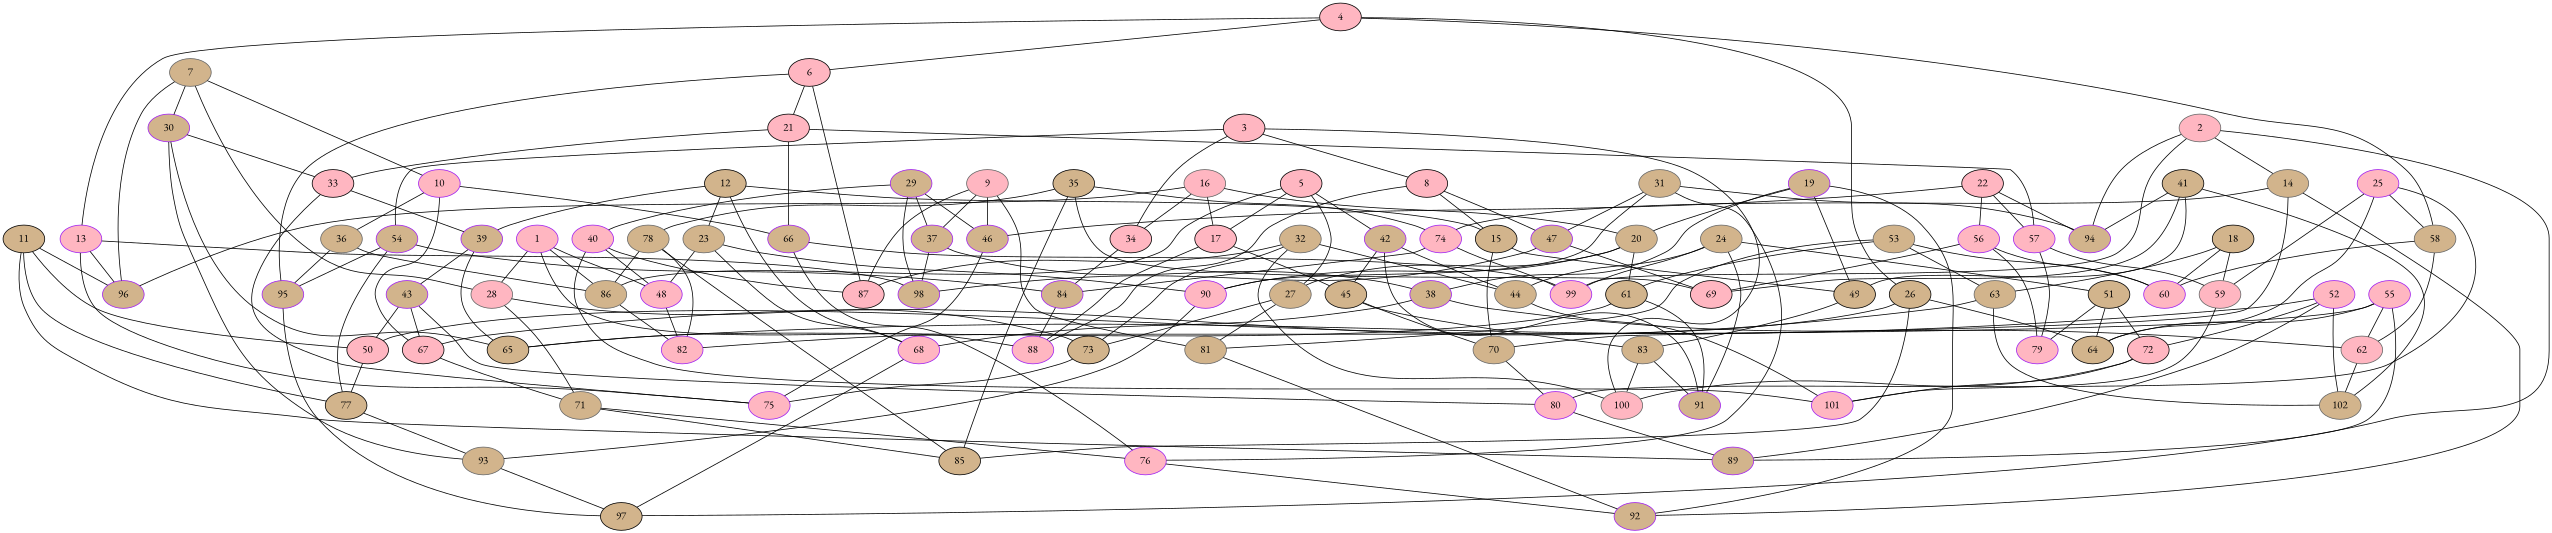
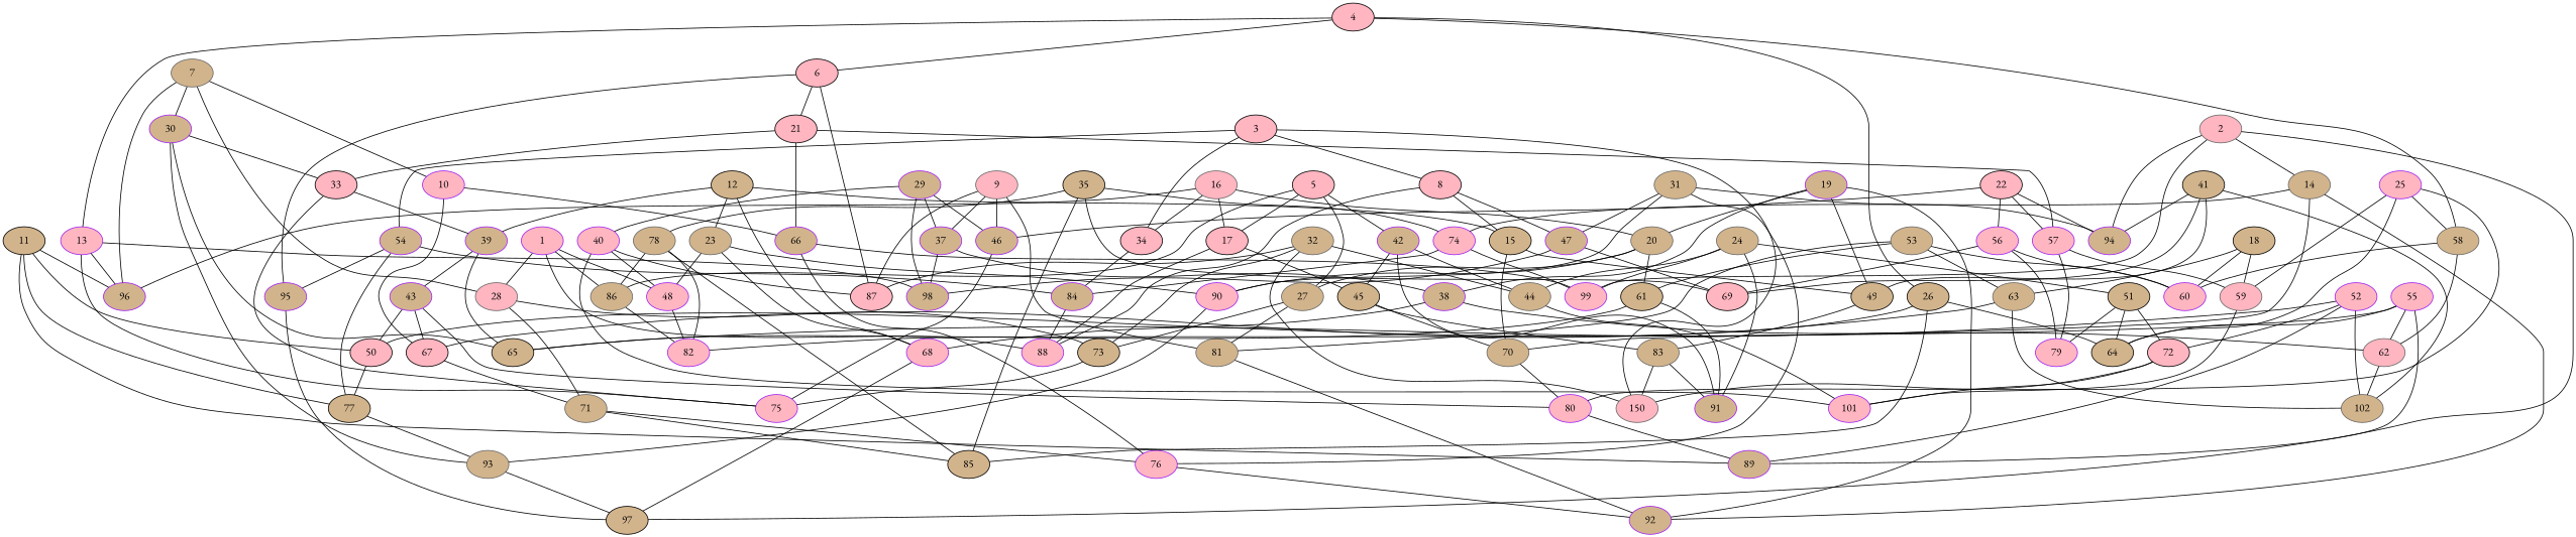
  graph {
    fontname="EB Garamond"
    node [color=purple fillcolor=tan fontname="EB Garamond" style=filled]
    edge [fontname="EB Garamond"]
    1 [fillcolor=lightpink]
    28 [color=gray40 fillcolor=lightpink]
    48 [fillcolor=lightpink]
    86 [color=gray40]
    88 [fillcolor=lightpink]
    73 [color=black]
    71 [color=gray40]
    82 [fillcolor=lightpink]
    2 [color=gray40 fillcolor=lightpink]
    14 [color=gray40]
    94
    97 [color=black]
    99 [fillcolor=lightpink]
    70 [color=gray40]
    74 [fillcolor=lightpink]
    92
    3 [color=black fillcolor=lightpink]
    8 [color=black fillcolor=lightpink]
    34 [color=black fillcolor=lightpink]
    54
-   100 [color=gray40 fillcolor=lightpink]
+   100 [color=gray40 fillcolor=lightpink label=150]
    15 [color=black]
    47
    84
    95
    77 [color=black]
    4 [color=black fillcolor=lightpink]
    6 [color=black fillcolor=lightpink]
    13 [fillcolor=lightpink]
    26 [color=black]
    58 [color=gray40]
    21 [color=black fillcolor=lightpink]
    87 [color=black fillcolor=lightpink]
    96
    75 [fillcolor=lightpink]
    98
    50 [color=black fillcolor=lightpink]
    64 [color=black]
    85 [color=black]
    60 [fillcolor=lightpink]
    62 [color=gray40 fillcolor=lightpink]
    5 [color=black fillcolor=lightpink]
    17 [color=black fillcolor=lightpink]
    27 [color=gray40]
    42
    45 [color=black]
    81 [color=gray40]
    44 [color=gray40]
    91
    66
    33 [color=black fillcolor=lightpink]
    57 [fillcolor=lightpink]
    7 [color=gray40]
    10 [fillcolor=lightpink]
    30
-   36 [color=gray40]
    67 [color=black fillcolor=lightpink]
    65 [color=black]
    93 [color=gray40]
    49 [color=black]
    69 [color=black fillcolor=lightpink]
    9 [color=gray40 fillcolor=lightpink]
    37
    46
    38
    76 [fillcolor=lightpink]
    11 [color=black]
    89
    12 [color=black]
    23 [color=gray40]
    39
    68 [fillcolor=lightpink]
    90 [fillcolor=lightpink]
    43
    80 [fillcolor=lightpink]
    83 [color=gray40]
    16 [color=gray40 fillcolor=lightpink]
    20 [color=gray40]
    61 [color=black]
    18 [color=black]
    59 [color=gray40 fillcolor=lightpink]
    63 [color=gray40]
    101 [fillcolor=lightpink]
    102 [color=gray40]
    79 [fillcolor=lightpink]
    19
    22 [color=black fillcolor=lightpink]
    56 [fillcolor=lightpink]
    24 [color=gray40]
    51 [color=black]
    72 [color=black fillcolor=lightpink]
    25 [fillcolor=lightpink]
    29
    40 [fillcolor=lightpink]
    31 [color=gray40]
    32 [color=gray40]
    35 [color=black]
    78 [color=gray40]
    41 [color=black]
    52 [fillcolor=lightpink]
    53 [color=gray40]
    55 [fillcolor=lightpink]
    1 -- 28
    1 -- 48
    1 -- 86
    1 -- 88
    28 -- 73
    28 -- 71
    48 -- 82
    86 -- 82
    73 -- 75
    71 -- 85
    71 -- 76
    2 -- 14
    2 -- 94
    2 -- 97
    2 -- 99
    14 -- 70
    14 -- 74
    14 -- 92
    70 -- 80
    74 -- 99
    74 -- 84
    3 -- 8
    3 -- 34
    3 -- 54
    3 -- 100
    8 -- 88
    8 -- 15
    8 -- 47
    34 -- 84
    54 -- 84
    54 -- 95
    54 -- 77
    15 -- 70
    15 -- 49
    47 -- 98
    47 -- 69
    84 -- 88
    95 -- 97
    77 -- 93
    4 -- 6
    4 -- 13
    4 -- 26
    4 -- 58
    6 -- 95
    6 -- 21
    6 -- 87
    13 -- 96
    13 -- 75
    13 -- 98
    26 -- 50
    26 -- 64
    26 -- 85
    58 -- 60
    58 -- 62
    21 -- 66
    21 -- 33
    21 -- 57
    50 -- 77
    62 -- 102
    5 -- 86
    5 -- 17
    5 -- 27
    5 -- 42
    17 -- 88
    17 -- 45
    27 -- 73
    27 -- 81
    42 -- 45
    42 -- 44
    42 -- 91
    45 -- 70
    45 -- 83
    81 -- 92
    44 -- 101
    66 -- 99
    66 -- 76
    33 -- 75
    33 -- 39
    57 -- 59
    57 -- 79
    7 -- 28
    7 -- 96
    7 -- 10
    7 -- 30
    10 -- 66
-   10 -- 36
    10 -- 67
    30 -- 33
    30 -- 65
    30 -- 93
-   36 -- 86
-   36 -- 95
    67 -- 71
    93 -- 97
    49 -- 83
    9 -- 87
    9 -- 81
    9 -- 37
    9 -- 46
    37 -- 98
    37 -- 38
    46 -- 75
    38 -- 62
    38 -- 68
    76 -- 92
    11 -- 77
    11 -- 96
    11 -- 50
    11 -- 89
    12 -- 15
    12 -- 23
    12 -- 39
    12 -- 68
    23 -- 48
    23 -- 68
    23 -- 90
    39 -- 65
    39 -- 43
    68 -- 97
    90 -- 93
    43 -- 50
    43 -- 67
    43 -- 80
    80 -- 89
    83 -- 100
    83 -- 91
    16 -- 34
    16 -- 96
    16 -- 17
    16 -- 20
    20 -- 27
    20 -- 90
    20 -- 61
    61 -- 91
    61 -- 65
    18 -- 60
    18 -- 59
    18 -- 63
    59 -- 101
    63 -- 67
    63 -- 102
    19 -- 92
    19 -- 49
    19 -- 38
    19 -- 20
    22 -- 94
    22 -- 57
    22 -- 46
    22 -- 56
    56 -- 60
    56 -- 69
    56 -- 79
    24 -- 99
    24 -- 44
    24 -- 91
    24 -- 51
    51 -- 64
    51 -- 79
    51 -- 72
    72 -- 100
    72 -- 101
    25 -- 58
    25 -- 64
    25 -- 80
    25 -- 59
    29 -- 98
    29 -- 37
    29 -- 46
    29 -- 40
    40 -- 48
    40 -- 87
    40 -- 101
    31 -- 94
    31 -- 47
    31 -- 76
    31 -- 90
    32 -- 73
    32 -- 100
    32 -- 87
    32 -- 44
    35 -- 74
    35 -- 85
    35 -- 69
    35 -- 78
    78 -- 86
    78 -- 82
    78 -- 85
    41 -- 94
    41 -- 49
    41 -- 69
    41 -- 102
    52 -- 65
    52 -- 89
    52 -- 102
    52 -- 72
    53 -- 60
    53 -- 81
    53 -- 61
    53 -- 63
    55 -- 82
    55 -- 64
    55 -- 62
    55 -- 89
  }
